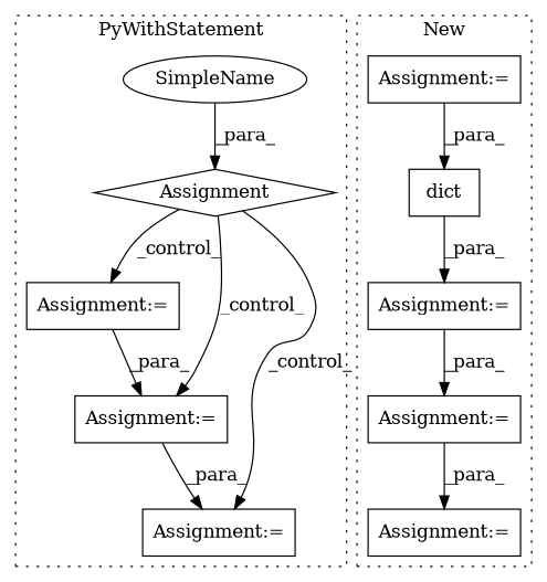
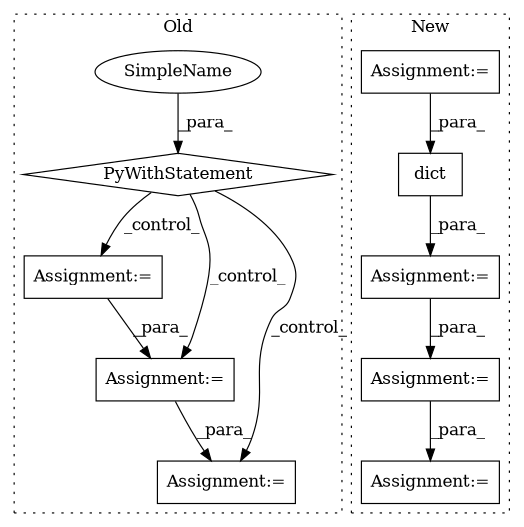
  digraph {
    node [a=7 l=1 shape=box]
-   n1 [a=104 l="10,2" label=Assignment s="11171,11200" shape=diamond]
+   n1 [a=104 l="10,2" label=PyWithStatement s="11171,11200" shape=diamond]
    n2 [l=4 label="Assignment:=" s=11220]
    n3 [a=42 label=SimpleName shape=ellipse l=""]
    n4 [label="Assignment:=" s=11246]
    n5 [l=2 label="Assignment:=" s=11297]
    n6 [a=32 l="5,1" label=dict s="11244,11260"]
    n7 [l="65,2" label="Assignment:=" s="11273,11365"]
    n8 [label="Assignment:=" s=11243]
    n9 [l=2 label="Assignment:=" s=11484]
    n10 [label="Assignment:=" s=11143]
    subgraph cluster_1 {
-     label=PyWithStatement
+     label=Old
      style=dotted
      n1
      n2
      n3
      n4
      n5
    }
    subgraph cluster_2 {
      label=New
      style=dotted
      n6
      n7
      n8
      n9
      n10
    }
    n1 -> n2 [label=_control_]
    n1 -> n4 [label=_control_]
    n1 -> n5 [label=_control_]
    n2 -> n4 [label=_para_]
    n3 -> n1 [label=_para_]
    n4 -> n5 [label=_para_]
    n6 -> n8 [label=_para_]
    n7 -> n9 [label=_para_]
    n8 -> n7 [label=_para_]
    n10 -> n6 [label=_para_]
  }
